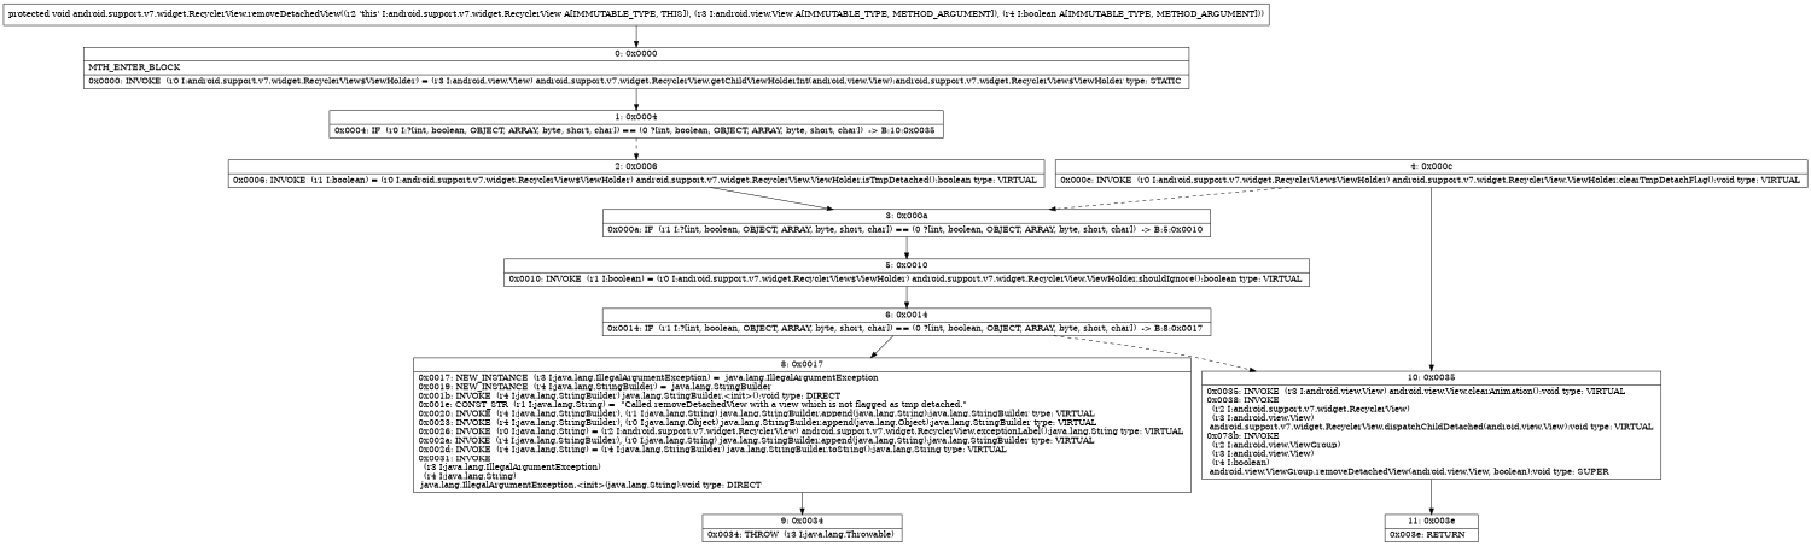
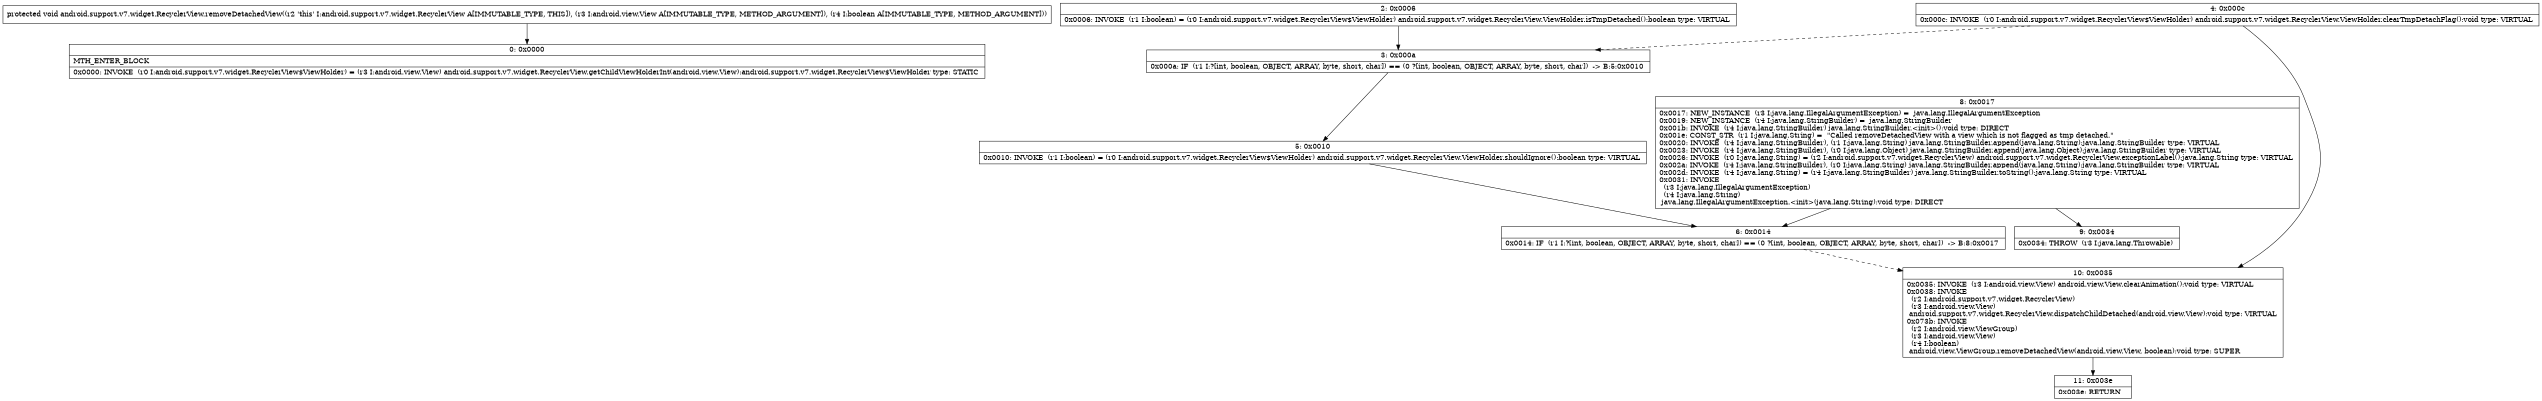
  digraph {
    node [shape=record]
    n1 [label="{0\:\ 0x0000|MTH_ENTER_BLOCK\l|0x0000: INVOKE  (r0 I:android.support.v7.widget.RecyclerView$ViewHolder) = (r3 I:android.view.View) android.support.v7.widget.RecyclerView.getChildViewHolderInt(android.view.View):android.support.v7.widget.RecyclerView$ViewHolder type: STATIC \l}"]
-   n2 [label="{1\:\ 0x0004|0x0004: IF  (r0 I:?[int, boolean, OBJECT, ARRAY, byte, short, char]) == (0 ?[int, boolean, OBJECT, ARRAY, byte, short, char])  \-\> B:10:0x0035 \l}"]
    n3 [label="{2\:\ 0x0006|0x0006: INVOKE  (r1 I:boolean) = (r0 I:android.support.v7.widget.RecyclerView$ViewHolder) android.support.v7.widget.RecyclerView.ViewHolder.isTmpDetached():boolean type: VIRTUAL \l}"]
    n4 [label="{3\:\ 0x000a|0x000a: IF  (r1 I:?[int, boolean, OBJECT, ARRAY, byte, short, char]) == (0 ?[int, boolean, OBJECT, ARRAY, byte, short, char])  \-\> B:5:0x0010 \l}"]
    n5 [label="{10\:\ 0x0035|0x0035: INVOKE  (r3 I:android.view.View) android.view.View.clearAnimation():void type: VIRTUAL \l0x0038: INVOKE  \l  (r2 I:android.support.v7.widget.RecyclerView)\l  (r3 I:android.view.View)\l android.support.v7.widget.RecyclerView.dispatchChildDetached(android.view.View):void type: VIRTUAL \l0x073b: INVOKE  \l  (r2 I:android.view.ViewGroup)\l  (r3 I:android.view.View)\l  (r4 I:boolean)\l android.view.ViewGroup.removeDetachedView(android.view.View, boolean):void type: SUPER \l}"]
    n6 [label="{11\:\ 0x003e|0x003e: RETURN   \l}"]
    n7 [label="{5\:\ 0x0010|0x0010: INVOKE  (r1 I:boolean) = (r0 I:android.support.v7.widget.RecyclerView$ViewHolder) android.support.v7.widget.RecyclerView.ViewHolder.shouldIgnore():boolean type: VIRTUAL \l}"]
    n8 [label="{4\:\ 0x000c|0x000c: INVOKE  (r0 I:android.support.v7.widget.RecyclerView$ViewHolder) android.support.v7.widget.RecyclerView.ViewHolder.clearTmpDetachFlag():void type: VIRTUAL \l}"]
    n9 [label="{6\:\ 0x0014|0x0014: IF  (r1 I:?[int, boolean, OBJECT, ARRAY, byte, short, char]) == (0 ?[int, boolean, OBJECT, ARRAY, byte, short, char])  \-\> B:8:0x0017 \l}"]
    n10 [label="{8\:\ 0x0017|0x0017: NEW_INSTANCE  (r3 I:java.lang.IllegalArgumentException) =  java.lang.IllegalArgumentException \l0x0019: NEW_INSTANCE  (r4 I:java.lang.StringBuilder) =  java.lang.StringBuilder \l0x001b: INVOKE  (r4 I:java.lang.StringBuilder) java.lang.StringBuilder.\<init\>():void type: DIRECT \l0x001e: CONST_STR  (r1 I:java.lang.String) =  \"Called removeDetachedView with a view which is not flagged as tmp detached.\" \l0x0020: INVOKE  (r4 I:java.lang.StringBuilder), (r1 I:java.lang.String) java.lang.StringBuilder.append(java.lang.String):java.lang.StringBuilder type: VIRTUAL \l0x0023: INVOKE  (r4 I:java.lang.StringBuilder), (r0 I:java.lang.Object) java.lang.StringBuilder.append(java.lang.Object):java.lang.StringBuilder type: VIRTUAL \l0x0026: INVOKE  (r0 I:java.lang.String) = (r2 I:android.support.v7.widget.RecyclerView) android.support.v7.widget.RecyclerView.exceptionLabel():java.lang.String type: VIRTUAL \l0x002a: INVOKE  (r4 I:java.lang.StringBuilder), (r0 I:java.lang.String) java.lang.StringBuilder.append(java.lang.String):java.lang.StringBuilder type: VIRTUAL \l0x002d: INVOKE  (r4 I:java.lang.String) = (r4 I:java.lang.StringBuilder) java.lang.StringBuilder.toString():java.lang.String type: VIRTUAL \l0x0031: INVOKE  \l  (r3 I:java.lang.IllegalArgumentException)\l  (r4 I:java.lang.String)\l java.lang.IllegalArgumentException.\<init\>(java.lang.String):void type: DIRECT \l}"]
    n11 [label="{9\:\ 0x0034|0x0034: THROW  (r3 I:java.lang.Throwable) \l}"]
    n12 [label="{protected void android.support.v7.widget.RecyclerView.removeDetachedView((r2 'this' I:android.support.v7.widget.RecyclerView A[IMMUTABLE_TYPE, THIS]), (r3 I:android.view.View A[IMMUTABLE_TYPE, METHOD_ARGUMENT]), (r4 I:boolean A[IMMUTABLE_TYPE, METHOD_ARGUMENT])) }"]
-   n1 -> n2
-   n2 -> n3 [style=dashed]
    n3 -> n4
    n4 -> n7
    n5 -> n6
    n7 -> n9
    n8 -> n4 [style=dashed]
    n8 -> n5
    n9 -> n5 [style=dashed]
-   n9 -> n10
+   n10 -> n9
    n10 -> n11
    n12 -> n1
  }
